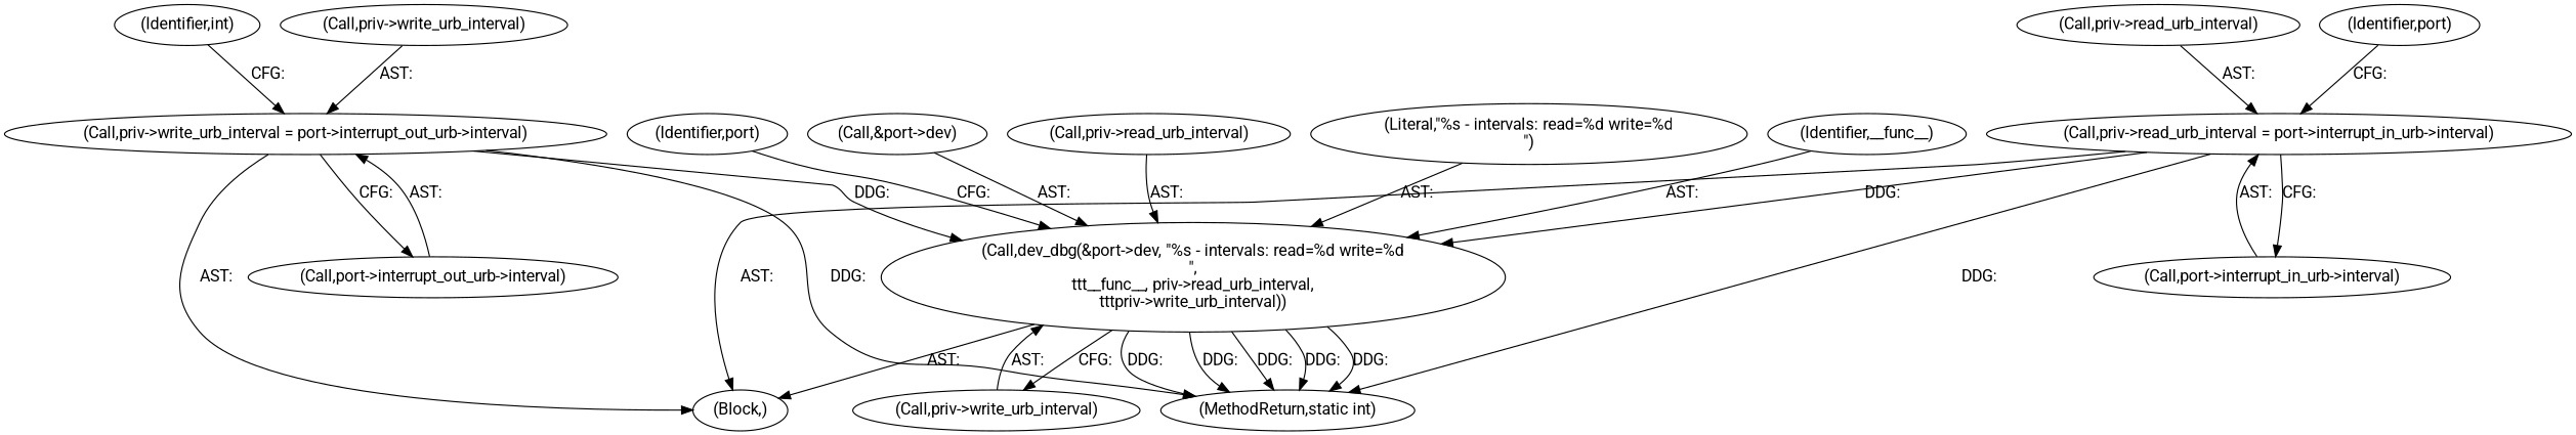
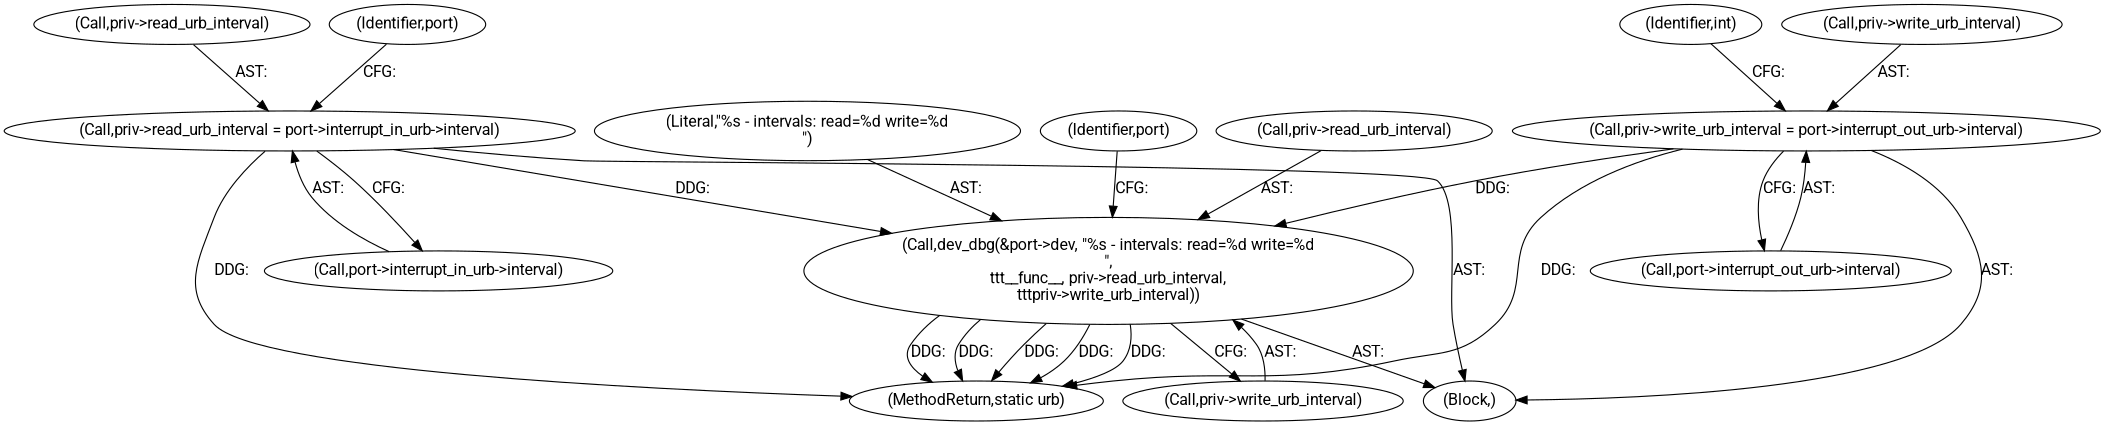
  digraph {
    fontname=Roboto
    node [fontname=Roboto]
    edge [fontname=Roboto]
    n1 [label="(Call,dev_dbg(&port->dev, \"%s - intervals: read=%d write=%d\n\",\n\t\t\t__func__, priv->read_urb_interval,\n\t\t\tpriv->write_urb_interval))"]
-   n2 [label="(MethodReturn,static int)"]
+   n2 [label="(MethodReturn,static urb)"]
    n3 [label="(Call,priv->write_urb_interval)"]
    n4 [label="(Block,)"]
    n5 [label="(Call,priv->read_urb_interval = port->interrupt_in_urb->interval)"]
    n6 [label="(Call,port->interrupt_in_urb->interval)"]
    n7 [label="(Call,priv->write_urb_interval = port->interrupt_out_urb->interval)"]
    n8 [label="(Call,port->interrupt_out_urb->interval)"]
    n9 [label="(Literal,\"%s - intervals: read=%d write=%d\n\")"]
    n10 [label="(Identifier,int)"]
-   n11 [label="(Identifier,__func__)"]
    n12 [label="(Identifier,port)"]
    n13 [label="(Call,priv->read_urb_interval)"]
-   n14 [label="(Call,&port->dev)"]
    n15 [label="(Call,priv->read_urb_interval)"]
    n16 [label="(Identifier,port)"]
    n17 [label="(Call,priv->write_urb_interval)"]
    n1 -> n2 [label="DDG: "]
    n1 -> n2 [label="DDG: "]
    n1 -> n2 [label="DDG: "]
    n1 -> n2 [label="DDG: "]
    n1 -> n2 [label="DDG: "]
    n1 -> n3 [label="CFG: "]
    n1 -> n4 [label="AST: "]
    n3 -> n1 [label="AST: "]
    n5 -> n1 [label="DDG: "]
    n5 -> n2 [label="DDG: "]
    n5 -> n4 [label="AST: "]
    n5 -> n6 [label="CFG: "]
    n6 -> n5 [label="AST: "]
    n7 -> n1 [label="DDG: "]
    n7 -> n2 [label="DDG: "]
    n7 -> n4 [label="AST: "]
    n7 -> n8 [label="CFG: "]
    n8 -> n7 [label="AST: "]
    n9 -> n1 [label="AST: "]
    n10 -> n7 [label="CFG: "]
-   n11 -> n1 [label="AST: "]
    n12 -> n1 [label="CFG: "]
    n13 -> n5 [label="AST: "]
-   n14 -> n1 [label="AST: "]
    n15 -> n1 [label="AST: "]
    n16 -> n5 [label="CFG: "]
    n17 -> n7 [label="AST: "]
  }
